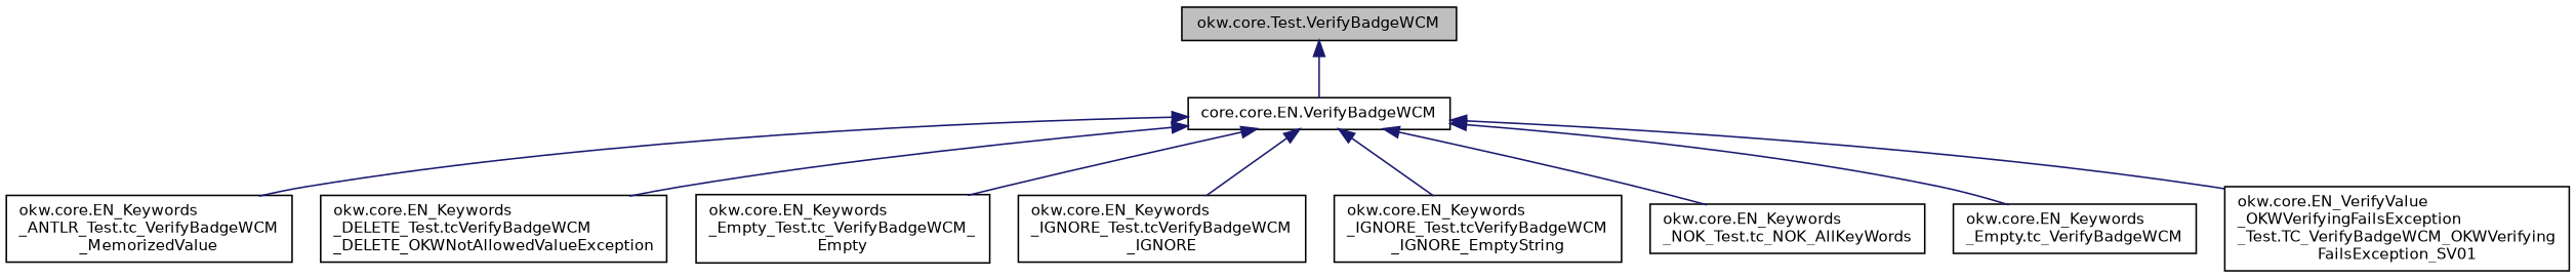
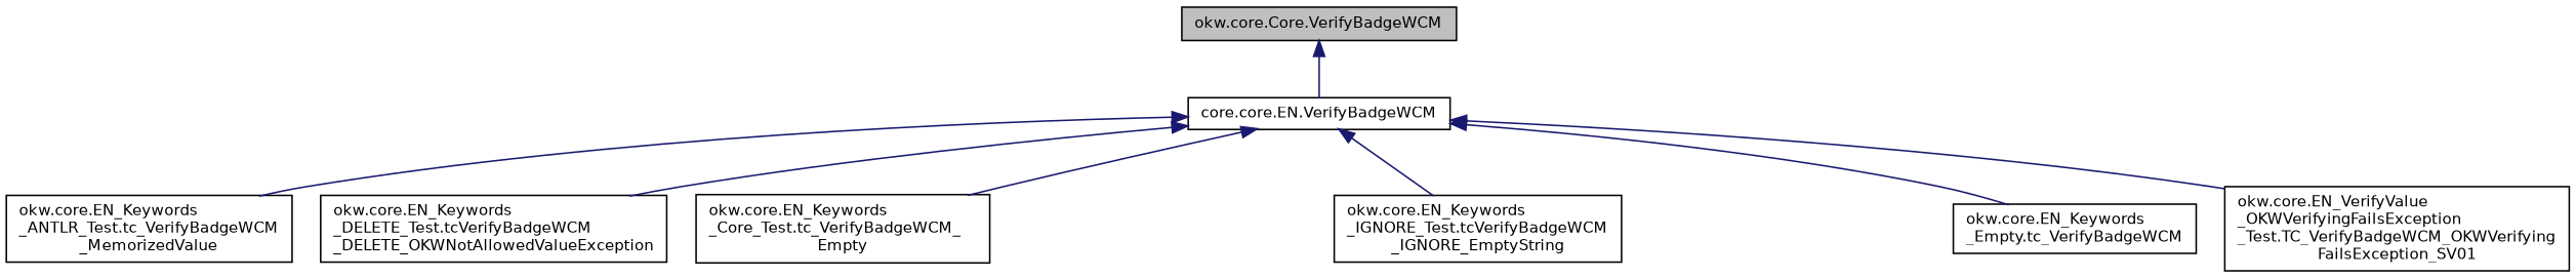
  digraph {
    rankdir=TB
    node [color=black fillcolor=white fontname=Helvetica fontsize=10 shape=record style=filled]
    edge [color=midnightblue dir=back fontname=Helvetica fontsize=10 labelfontname=Helvetica labelfontsize=10 style=solid]
-   n1 [fillcolor=grey75 fontcolor=black height=0.2 label="okw.core.Test.VerifyBadgeWCM" width=0.4]
+   n1 [fillcolor=grey75 fontcolor=black height=0.2 label="okw.core.Core.VerifyBadgeWCM" width=0.4]
    n2 [height=0.2 label="core.core.EN.VerifyBadgeWCM" width=0.4]
    n3 [height=0.2 label="okw.core.EN_Keywords\l_ANTLR_Test.tc_VerifyBadgeWCM\l_MemorizedValue" width=0.4]
    n4 [height=0.2 label="okw.core.EN_Keywords\l_DELETE_Test.tcVerifyBadgeWCM\l_DELETE_OKWNotAllowedValueException" width=0.4]
-   n5 [height=0.2 label="okw.core.EN_Keywords\l_Empty_Test.tc_VerifyBadgeWCM_\lEmpty" width=0.4]
-   n6 [height=0.2 label="okw.core.EN_Keywords\l_IGNORE_Test.tcVerifyBadgeWCM\l_IGNORE" width=0.4]
+   n5 [height=0.2 label="okw.core.EN_Keywords\l_Core_Test.tc_VerifyBadgeWCM_\lEmpty" width=0.4]
    n7 [height=0.2 label="okw.core.EN_Keywords\l_IGNORE_Test.tcVerifyBadgeWCM\l_IGNORE_EmptyString" width=0.4]
-   n8 [height=0.2 label="okw.core.EN_Keywords\l_NOK_Test.tc_NOK_AllKeyWords" width=0.4]
    n9 [height=0.2 label="okw.core.EN_Keywords\l_Empty.tc_VerifyBadgeWCM" width=0.4]
    n10 [height=0.2 label="okw.core.EN_VerifyValue\l_OKWVerifyingFailsException\l_Test.TC_VerifyBadgeWCM_OKWVerifying\lFailsException_SV01" width=0.4]
    n1 -> n2
    n2 -> n3
    n2 -> n4
    n2 -> n5
-   n2 -> n6
    n2 -> n7
-   n2 -> n8
    n2 -> n9
    n2 -> n10
  }
